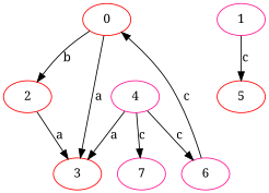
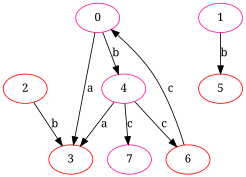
  strict digraph {
    fontname="Noto Serif"
    node [color=red fontname="Noto Serif"]
    edge [fontname="Noto Serif"]
-   0
+   0 [color=deeppink]
    3
    4 [color=deeppink]
-   6 [color=deeppink]
+   6
    7 [color=deeppink]
    2
    1 [color=deeppink]
    5
    0 -> 3 [label=a]
-   0 -> 2 [label=b]
+   0 -> 4 [label=b]
    4 -> 3 [label=a]
    4 -> 6 [label=c]
    4 -> 7 [label=c]
    6 -> 0 [label=c]
-   2 -> 3 [label=a]
-   1 -> 5 [label=c]
+   2 -> 3 [label=b]
+   1 -> 5 [label=b]
  }
